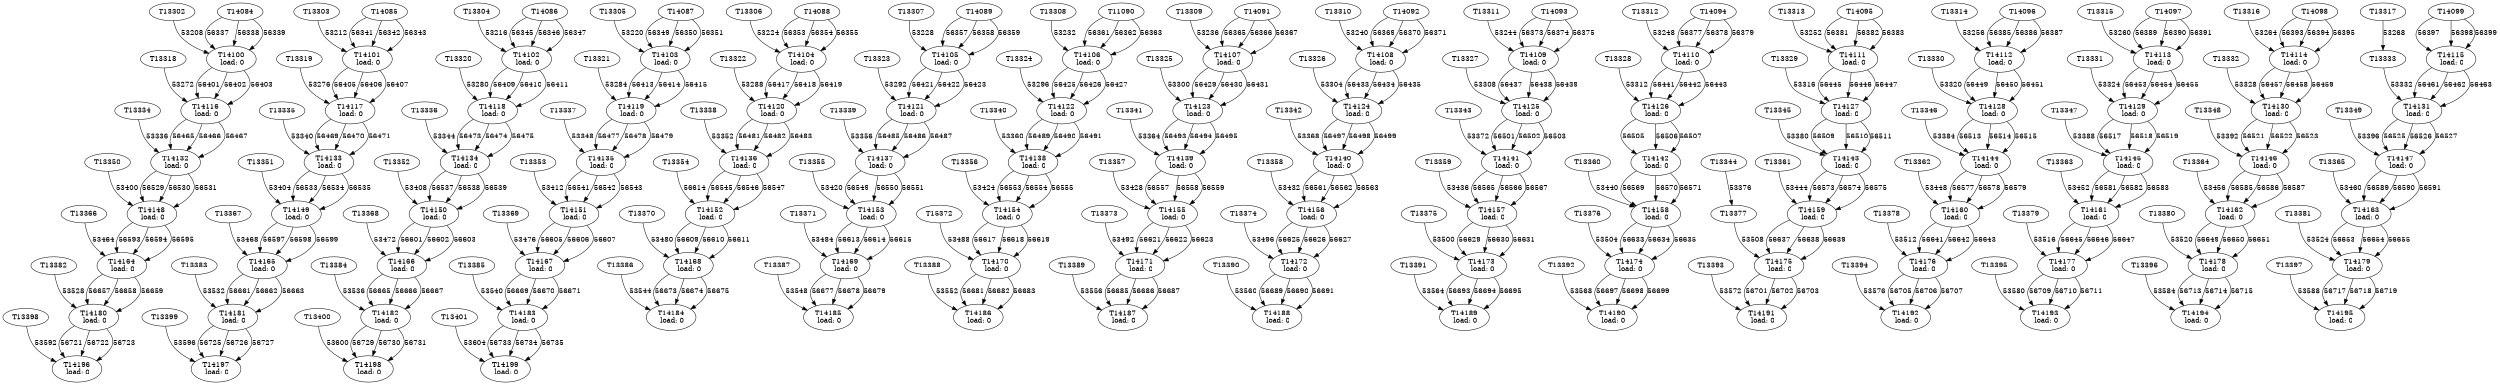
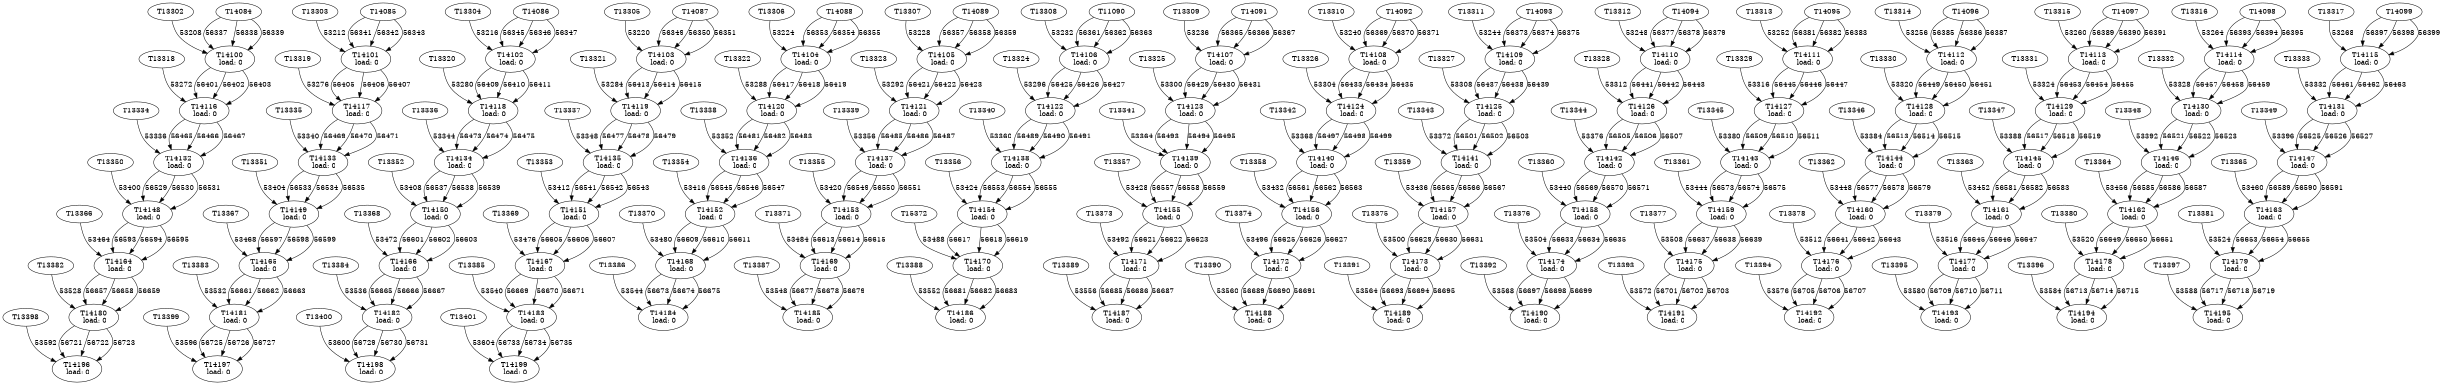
  digraph {
    n1 [label="T14100\n load: 0"]
    n2 [label="T14116\n load: 0"]
    n3 [label="T14132\n load: 0"]
    T13302
    T14084
    n6 [label="T14101\n load: 0"]
    n7 [label="T14117\n load: 0"]
    n8 [label="T14133\n load: 0"]
    T13303
    T14085
    n11 [label="T14102\n load: 0"]
    n12 [label="T14118\n load: 0"]
    n13 [label="T14134\n load: 0"]
    T13304
    T14086
    n16 [label="T14103\n load: 0"]
    n17 [label="T14119\n load: 0"]
    n18 [label="T14135\n load: 0"]
    T13305
    T14087
    n21 [label="T14104\n load: 0"]
    n22 [label="T14120\n load: 0"]
    n23 [label="T14136\n load: 0"]
    T13306
    T14088
    n26 [label="T14105\n load: 0"]
    n27 [label="T14121\n load: 0"]
    n28 [label="T14137\n load: 0"]
    T13307
    T14089
    n31 [label="T14106\n load: 0"]
    n32 [label="T14122\n load: 0"]
    n33 [label="T14138\n load: 0"]
    T13308
    n35 [label=T11090]
    n36 [label="T14107\n load: 0"]
    n37 [label="T14123\n load: 0"]
    n38 [label="T14139\n load: 0"]
    T13309
    T14091
    n41 [label="T14108\n load: 0"]
    n42 [label="T14124\n load: 0"]
    n43 [label="T14140\n load: 0"]
    T13310
    T14092
    n46 [label="T14109\n load: 0"]
    n47 [label="T14125\n load: 0"]
    n48 [label="T14141\n load: 0"]
    T13311
    T14093
    n51 [label="T14110\n load: 0"]
    n52 [label="T14126\n load: 0"]
    n53 [label="T14142\n load: 0"]
    T13312
    T14094
    n56 [label="T14111\n load: 0"]
    n57 [label="T14127\n load: 0"]
    n58 [label="T14143\n load: 0"]
    T13313
    T14095
    n61 [label="T14112\n load: 0"]
    n62 [label="T14128\n load: 0"]
    n63 [label="T14144\n load: 0"]
    T13314
    T14096
    n66 [label="T14113\n load: 0"]
    n67 [label="T14129\n load: 0"]
    n68 [label="T14145\n load: 0"]
    T13315
    T14097
    n71 [label="T14114\n load: 0"]
    n72 [label="T14130\n load: 0"]
    n73 [label="T14146\n load: 0"]
    T13316
    T14098
    n76 [label="T14115\n load: 0"]
    n77 [label="T14131\n load: 0"]
    n78 [label="T14147\n load: 0"]
    T13317
    T14099
    n81 [label="T14148\n load: 0"]
    T13318
    n83 [label="T14149\n load: 0"]
    T13319
    n85 [label="T14150\n load: 0"]
    T13320
    n87 [label="T14151\n load: 0"]
    T13321
    n89 [label="T14152\n load: 0"]
    T13322
    n91 [label="T14153\n load: 0"]
    T13323
    n93 [label="T14154\n load: 0"]
    T13324
    n95 [label="T14155\n load: 0"]
    T13325
    n97 [label="T14156\n load: 0"]
    T13326
    n99 [label="T14157\n load: 0"]
    T13327
    n101 [label="T14158\n load: 0"]
    T13328
    n103 [label="T14159\n load: 0"]
    T13329
    n105 [label="T14160\n load: 0"]
    T13330
    n107 [label="T14161\n load: 0"]
    T13331
    n109 [label="T14162\n load: 0"]
    T13332
    n111 [label="T14163\n load: 0"]
    T13333
    n113 [label="T14164\n load: 0"]
    T13334
    n115 [label="T14165\n load: 0"]
    T13335
    n117 [label="T14166\n load: 0"]
    T13336
    n119 [label="T14167\n load: 0"]
    T13337
    n121 [label="T14168\n load: 0"]
    T13338
    n123 [label="T14169\n load: 0"]
    T13339
    n125 [label="T14170\n load: 0"]
    T13340
    n127 [label="T14171\n load: 0"]
    T13341
    n129 [label="T14172\n load: 0"]
    T13342
    n131 [label="T14173\n load: 0"]
    T13343
    n133 [label="T14174\n load: 0"]
    T13344
    n135 [label="T14175\n load: 0"]
    T13345
    n137 [label="T14176\n load: 0"]
    T13346
    n139 [label="T14177\n load: 0"]
    T13347
    n141 [label="T14178\n load: 0"]
    T13348
    n143 [label="T14179\n load: 0"]
    T13349
    n145 [label="T14180\n load: 0"]
    T13350
    n147 [label="T14181\n load: 0"]
    T13351
    n149 [label="T14182\n load: 0"]
    T13352
    n151 [label="T14183\n load: 0"]
    T13353
    n153 [label="T14184\n load: 0"]
    T13354
    n155 [label="T14185\n load: 0"]
    T13355
    n157 [label="T14186\n load: 0"]
    T13356
    n159 [label="T14187\n load: 0"]
    T13357
    n161 [label="T14188\n load: 0"]
    T13358
    n163 [label="T14189\n load: 0"]
    T13359
    n165 [label="T14190\n load: 0"]
    T13360
    n167 [label="T14191\n load: 0"]
    T13361
    n169 [label="T14192\n load: 0"]
    T13362
    n171 [label="T14193\n load: 0"]
    T13363
    n173 [label="T14194\n load: 0"]
    T13364
    n175 [label="T14195\n load: 0"]
    T13365
    n177 [label="T14196\n load: 0"]
    T13366
    n179 [label="T14197\n load: 0"]
    T13367
    n181 [label="T14198\n load: 0"]
    T13368
    n183 [label="T14199\n load: 0"]
    T13369
    T13370
    T13371
    n187 [label=T15372]
    T13373
    T13374
    T13375
    T13376
    T13377
    T13378
    T13379
    T13380
    T13381
    T13382
    T13383
    T13384
    T13385
    T13386
    T13387
    T13388
    T13389
    T13390
    T13391
    T13392
    T13393
    T13394
    T13395
    T13396
    T13397
    T13398
    T13399
    T13400
    T13401
    n1 -> n2 [label=56401]
    n1 -> n2 [label=56402]
    n1 -> n2 [label=56403]
    n2 -> n3 [label=56465]
    n2 -> n3 [label=56466]
    n2 -> n3 [label=56467]
    n3 -> n81 [label=56529]
    n3 -> n81 [label=56530]
    n3 -> n81 [label=56531]
    T13302 -> n1 [label=53208]
    T14084 -> n1 [label=56337]
    T14084 -> n1 [label=56338]
    T14084 -> n1 [label=56339]
    n6 -> n7 [label=56405]
    n6 -> n7 [label=56406]
    n6 -> n7 [label=56407]
    n7 -> n8 [label=56469]
    n7 -> n8 [label=56470]
    n7 -> n8 [label=56471]
    n8 -> n83 [label=56533]
    n8 -> n83 [label=56534]
    n8 -> n83 [label=56535]
    T13303 -> n6 [label=53212]
    T14085 -> n6 [label=56341]
    T14085 -> n6 [label=56342]
    T14085 -> n6 [label=56343]
    n11 -> n12 [label=56409]
    n11 -> n12 [label=56410]
    n11 -> n12 [label=56411]
    n12 -> n13 [label=56473]
    n12 -> n13 [label=56474]
    n12 -> n13 [label=56475]
    n13 -> n85 [label=56537]
    n13 -> n85 [label=56538]
    n13 -> n85 [label=56539]
    T13304 -> n11 [label=53216]
    T14086 -> n11 [label=56345]
    T14086 -> n11 [label=56346]
    T14086 -> n11 [label=56347]
    n16 -> n17 [label=56413]
    n16 -> n17 [label=56414]
    n16 -> n17 [label=56415]
    n17 -> n18 [label=56477]
    n17 -> n18 [label=56478]
    n17 -> n18 [label=56479]
    n18 -> n87 [label=56541]
    n18 -> n87 [label=56542]
    n18 -> n87 [label=56543]
    T13305 -> n16 [label=53220]
    T14087 -> n16 [label=56349]
    T14087 -> n16 [label=56350]
    T14087 -> n16 [label=56351]
    n21 -> n22 [label=56417]
    n21 -> n22 [label=56418]
    n21 -> n22 [label=56419]
    n22 -> n23 [label=56481]
    n22 -> n23 [label=56482]
    n22 -> n23 [label=56483]
    n23 -> n89 [label=56545]
    n23 -> n89 [label=56546]
    n23 -> n89 [label=56547]
    T13306 -> n21 [label=53224]
    T14088 -> n21 [label=56353]
    T14088 -> n21 [label=56354]
    T14088 -> n21 [label=56355]
    n26 -> n27 [label=56421]
    n26 -> n27 [label=56422]
    n26 -> n27 [label=56423]
    n27 -> n28 [label=56485]
    n27 -> n28 [label=56486]
    n27 -> n28 [label=56487]
    n28 -> n91 [label=56549]
    n28 -> n91 [label=56550]
    n28 -> n91 [label=56551]
    T13307 -> n26 [label=53228]
    T14089 -> n26 [label=56357]
    T14089 -> n26 [label=56358]
    T14089 -> n26 [label=56359]
    n31 -> n32 [label=56425]
    n31 -> n32 [label=56426]
    n31 -> n32 [label=56427]
    n32 -> n33 [label=56489]
    n32 -> n33 [label=56490]
    n32 -> n33 [label=56491]
    n33 -> n93 [label=56553]
    n33 -> n93 [label=56554]
    n33 -> n93 [label=56555]
    T13308 -> n31 [label=53232]
    n35 -> n31 [label=56361]
    n35 -> n31 [label=56362]
    n35 -> n31 [label=56363]
    n36 -> n37 [label=56429]
    n36 -> n37 [label=56430]
    n36 -> n37 [label=56431]
    n37 -> n38 [label=56493]
    n37 -> n38 [label=56494]
    n37 -> n38 [label=56495]
    n38 -> n95 [label=56557]
    n38 -> n95 [label=56558]
    n38 -> n95 [label=56559]
    T13309 -> n36 [label=53236]
    T14091 -> n36 [label=56365]
    T14091 -> n36 [label=56366]
    T14091 -> n36 [label=56367]
    n41 -> n42 [label=56433]
    n41 -> n42 [label=56434]
    n41 -> n42 [label=56435]
    n42 -> n43 [label=56497]
    n42 -> n43 [label=56498]
    n42 -> n43 [label=56499]
    n43 -> n97 [label=56561]
    n43 -> n97 [label=56562]
    n43 -> n97 [label=56563]
    T13310 -> n41 [label=53240]
    T14092 -> n41 [label=56369]
    T14092 -> n41 [label=56370]
    T14092 -> n41 [label=56371]
    n46 -> n47 [label=56437]
    n46 -> n47 [label=56438]
    n46 -> n47 [label=56439]
    n47 -> n48 [label=56501]
    n47 -> n48 [label=56502]
    n47 -> n48 [label=56503]
    n48 -> n99 [label=56565]
    n48 -> n99 [label=56566]
    n48 -> n99 [label=56567]
    T13311 -> n46 [label=53244]
    T14093 -> n46 [label=56373]
    T14093 -> n46 [label=56374]
    T14093 -> n46 [label=56375]
    n51 -> n52 [label=56441]
    n51 -> n52 [label=56442]
    n51 -> n52 [label=56443]
    n52 -> n53 [label=56505]
    n52 -> n53 [label=56506]
    n52 -> n53 [label=56507]
    n53 -> n101 [label=56569]
    n53 -> n101 [label=56570]
    n53 -> n101 [label=56571]
    T13312 -> n51 [label=53248]
    T14094 -> n51 [label=56377]
    T14094 -> n51 [label=56378]
    T14094 -> n51 [label=56379]
    n56 -> n57 [label=56445]
    n56 -> n57 [label=56446]
    n56 -> n57 [label=56447]
    n57 -> n58 [label=56509]
    n57 -> n58 [label=56510]
    n57 -> n58 [label=56511]
    n58 -> n103 [label=56573]
    n58 -> n103 [label=56574]
    n58 -> n103 [label=56575]
    T13313 -> n56 [label=53252]
    T14095 -> n56 [label=56381]
    T14095 -> n56 [label=56382]
    T14095 -> n56 [label=56383]
    n61 -> n62 [label=56449]
    n61 -> n62 [label=56450]
    n61 -> n62 [label=56451]
    n62 -> n63 [label=56513]
    n62 -> n63 [label=56514]
    n62 -> n63 [label=56515]
    n63 -> n105 [label=56577]
    n63 -> n105 [label=56578]
    n63 -> n105 [label=56579]
    T13314 -> n61 [label=53256]
    T14096 -> n61 [label=56385]
    T14096 -> n61 [label=56386]
    T14096 -> n61 [label=56387]
    n66 -> n67 [label=56453]
    n66 -> n67 [label=56454]
    n66 -> n67 [label=56455]
    n67 -> n68 [label=56517]
    n67 -> n68 [label=56518]
    n67 -> n68 [label=56519]
    n68 -> n107 [label=56581]
    n68 -> n107 [label=56582]
    n68 -> n107 [label=56583]
    T13315 -> n66 [label=53260]
    T14097 -> n66 [label=56389]
    T14097 -> n66 [label=56390]
    T14097 -> n66 [label=56391]
    n71 -> n72 [label=56457]
    n71 -> n72 [label=56458]
    n71 -> n72 [label=56459]
    n72 -> n73 [label=56521]
    n72 -> n73 [label=56522]
    n72 -> n73 [label=56523]
    n73 -> n109 [label=56585]
    n73 -> n109 [label=56586]
    n73 -> n109 [label=56587]
    T13316 -> n71 [label=53264]
    T14098 -> n71 [label=56393]
    T14098 -> n71 [label=56394]
    T14098 -> n71 [label=56395]
    n76 -> n77 [label=56461]
    n76 -> n77 [label=56462]
    n76 -> n77 [label=56463]
    n77 -> n78 [label=56525]
    n77 -> n78 [label=56526]
    n77 -> n78 [label=56527]
    n78 -> n111 [label=56589]
    n78 -> n111 [label=56590]
    n78 -> n111 [label=56591]
-   T13317 -> T13333 [label=53268]
+   T13317 -> n76 [label=53268]
    T14099 -> n76 [label=56397]
    T14099 -> n76 [label=56398]
    T14099 -> n76 [label=56399]
    n81 -> n113 [label=56593]
    n81 -> n113 [label=56594]
    n81 -> n113 [label=56595]
    T13318 -> n2 [label=53272]
    n83 -> n115 [label=56597]
    n83 -> n115 [label=56598]
    n83 -> n115 [label=56599]
    T13319 -> n7 [label=53276]
    n85 -> n117 [label=56601]
    n85 -> n117 [label=56602]
    n85 -> n117 [label=56603]
    T13320 -> n12 [label=53280]
    n87 -> n119 [label=56605]
    n87 -> n119 [label=56606]
    n87 -> n119 [label=56607]
    T13321 -> n17 [label=53284]
    n89 -> n121 [label=56609]
    n89 -> n121 [label=56610]
    n89 -> n121 [label=56611]
    T13322 -> n22 [label=53288]
    n91 -> n123 [label=56613]
    n91 -> n123 [label=56614]
    n91 -> n123 [label=56615]
    T13323 -> n27 [label=53292]
    n93 -> n125 [label=56617]
    n93 -> n125 [label=56618]
    n93 -> n125 [label=56619]
    T13324 -> n32 [label=53296]
    n95 -> n127 [label=56621]
    n95 -> n127 [label=56622]
    n95 -> n127 [label=56623]
    T13325 -> n37 [label=53300]
    n97 -> n129 [label=56625]
    n97 -> n129 [label=56626]
    n97 -> n129 [label=56627]
    T13326 -> n42 [label=53304]
    n99 -> n131 [label=56629]
    n99 -> n131 [label=56630]
    n99 -> n131 [label=56631]
    T13327 -> n47 [label=53308]
    n101 -> n133 [label=56633]
    n101 -> n133 [label=56634]
    n101 -> n133 [label=56635]
    T13328 -> n52 [label=53312]
    n103 -> n135 [label=56637]
    n103 -> n135 [label=56638]
    n103 -> n135 [label=56639]
    T13329 -> n57 [label=53316]
    n105 -> n137 [label=56641]
    n105 -> n137 [label=56642]
    n105 -> n137 [label=56643]
    T13330 -> n62 [label=53320]
    n107 -> n139 [label=56645]
    n107 -> n139 [label=56646]
    n107 -> n139 [label=56647]
    T13331 -> n67 [label=53324]
    n109 -> n141 [label=56649]
    n109 -> n141 [label=56650]
    n109 -> n141 [label=56651]
    T13332 -> n72 [label=53328]
    n111 -> n143 [label=56653]
    n111 -> n143 [label=56654]
    n111 -> n143 [label=56655]
    T13333 -> n77 [label=53332]
    n113 -> n145 [label=56657]
    n113 -> n145 [label=56658]
    n113 -> n145 [label=56659]
    T13334 -> n3 [label=53336]
    n115 -> n147 [label=56661]
    n115 -> n147 [label=56662]
    n115 -> n147 [label=56663]
    T13335 -> n8 [label=53340]
    n117 -> n149 [label=56665]
    n117 -> n149 [label=56666]
    n117 -> n149 [label=56667]
    T13336 -> n13 [label=53344]
    n119 -> n151 [label=56669]
    n119 -> n151 [label=56670]
    n119 -> n151 [label=56671]
    T13337 -> n18 [label=53348]
    n121 -> n153 [label=56673]
    n121 -> n153 [label=56674]
    n121 -> n153 [label=56675]
    T13338 -> n23 [label=53352]
    n123 -> n155 [label=56677]
    n123 -> n155 [label=56678]
    n123 -> n155 [label=56679]
    T13339 -> n28 [label=53356]
    n125 -> n157 [label=56681]
    n125 -> n157 [label=56682]
    n125 -> n157 [label=56683]
    T13340 -> n33 [label=53360]
    n127 -> n159 [label=56685]
    n127 -> n159 [label=56686]
    n127 -> n159 [label=56687]
    T13341 -> n38 [label=53364]
    n129 -> n161 [label=56689]
    n129 -> n161 [label=56690]
    n129 -> n161 [label=56691]
    T13342 -> n43 [label=53368]
    n131 -> n163 [label=56693]
    n131 -> n163 [label=56694]
    n131 -> n163 [label=56695]
    T13343 -> n48 [label=53372]
    n133 -> n165 [label=56697]
    n133 -> n165 [label=56698]
    n133 -> n165 [label=56699]
-   T13344 -> T13377 [label=53376]
+   T13344 -> n53 [label=53376]
    n135 -> n167 [label=56701]
    n135 -> n167 [label=56702]
    n135 -> n167 [label=56703]
    T13345 -> n58 [label=53380]
    n137 -> n169 [label=56705]
    n137 -> n169 [label=56706]
    n137 -> n169 [label=56707]
    T13346 -> n63 [label=53384]
    n139 -> n171 [label=56709]
    n139 -> n171 [label=56710]
    n139 -> n171 [label=56711]
    T13347 -> n68 [label=53388]
    n141 -> n173 [label=56713]
    n141 -> n173 [label=56714]
    n141 -> n173 [label=56715]
    T13348 -> n73 [label=53392]
    n143 -> n175 [label=56717]
    n143 -> n175 [label=56718]
    n143 -> n175 [label=56719]
    T13349 -> n78 [label=53396]
    n145 -> n177 [label=56721]
    n145 -> n177 [label=56722]
    n145 -> n177 [label=56723]
    T13350 -> n81 [label=53400]
    n147 -> n179 [label=56725]
    n147 -> n179 [label=56726]
    n147 -> n179 [label=56727]
    T13351 -> n83 [label=53404]
    n149 -> n181 [label=56729]
    n149 -> n181 [label=56730]
    n149 -> n181 [label=56731]
    T13352 -> n85 [label=53408]
    n151 -> n183 [label=56733]
    n151 -> n183 [label=56734]
    n151 -> n183 [label=56735]
    T13353 -> n87 [label=53412]
-   T13354 -> n89 [label=56614]
+   T13354 -> n89 [label=53416]
    T13355 -> n91 [label=53420]
    T13356 -> n93 [label=53424]
    T13357 -> n95 [label=53428]
    T13358 -> n97 [label=53432]
    T13359 -> n99 [label=53436]
    T13360 -> n101 [label=53440]
    T13361 -> n103 [label=53444]
    T13362 -> n105 [label=53448]
    T13363 -> n107 [label=53452]
    T13364 -> n109 [label=53456]
    T13365 -> n111 [label=53460]
    T13366 -> n113 [label=53464]
    T13367 -> n115 [label=53468]
    T13368 -> n117 [label=53472]
    T13369 -> n119 [label=53476]
    T13370 -> n121 [label=53480]
    T13371 -> n123 [label=53484]
    n187 -> n125 [label=53488]
    T13373 -> n127 [label=53492]
    T13374 -> n129 [label=53496]
    T13375 -> n131 [label=53500]
    T13376 -> n133 [label=53504]
    T13377 -> n135 [label=53508]
    T13378 -> n137 [label=53512]
    T13379 -> n139 [label=53516]
    T13380 -> n141 [label=53520]
    T13381 -> n143 [label=53524]
    T13382 -> n145 [label=53528]
    T13383 -> n147 [label=53532]
    T13384 -> n149 [label=53536]
    T13385 -> n151 [label=53540]
    T13386 -> n153 [label=53544]
    T13387 -> n155 [label=53548]
    T13388 -> n157 [label=53552]
    T13389 -> n159 [label=53556]
    T13390 -> n161 [label=53560]
    T13391 -> n163 [label=53564]
    T13392 -> n165 [label=53568]
    T13393 -> n167 [label=53572]
    T13394 -> n169 [label=53576]
    T13395 -> n171 [label=53580]
    T13396 -> n173 [label=53584]
    T13397 -> n175 [label=53588]
    T13398 -> n177 [label=53592]
    T13399 -> n179 [label=53596]
    T13400 -> n181 [label=53600]
    T13401 -> n183 [label=53604]
  }
